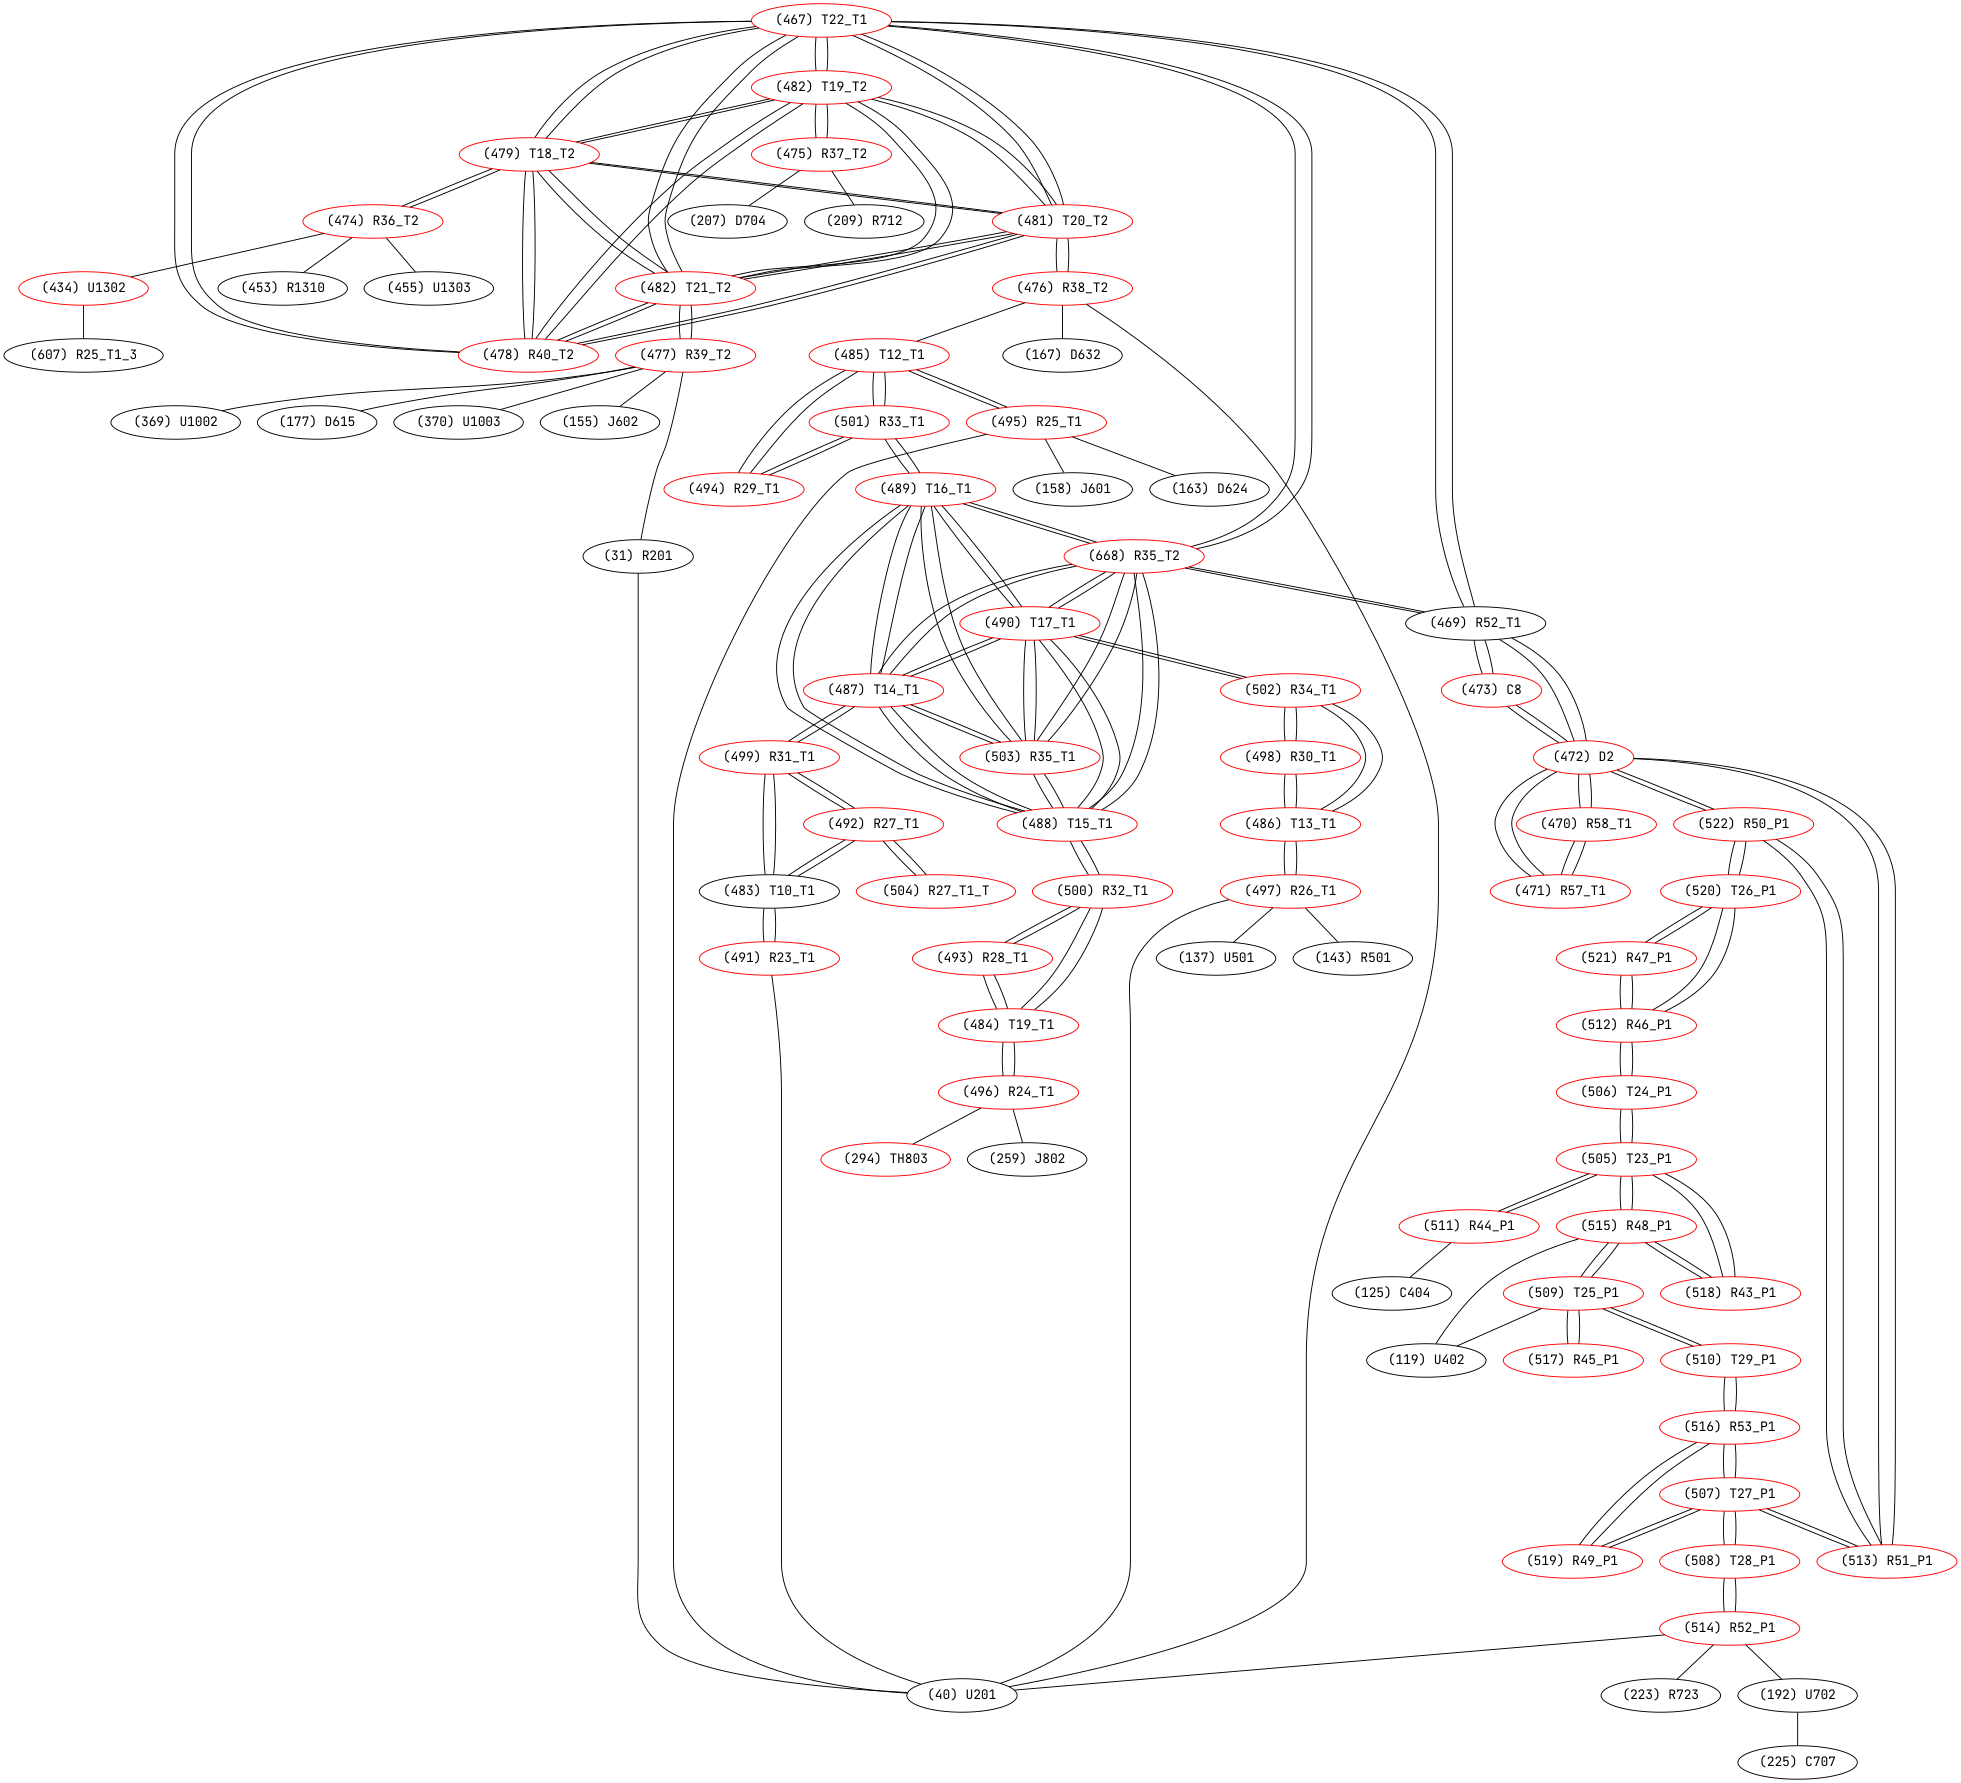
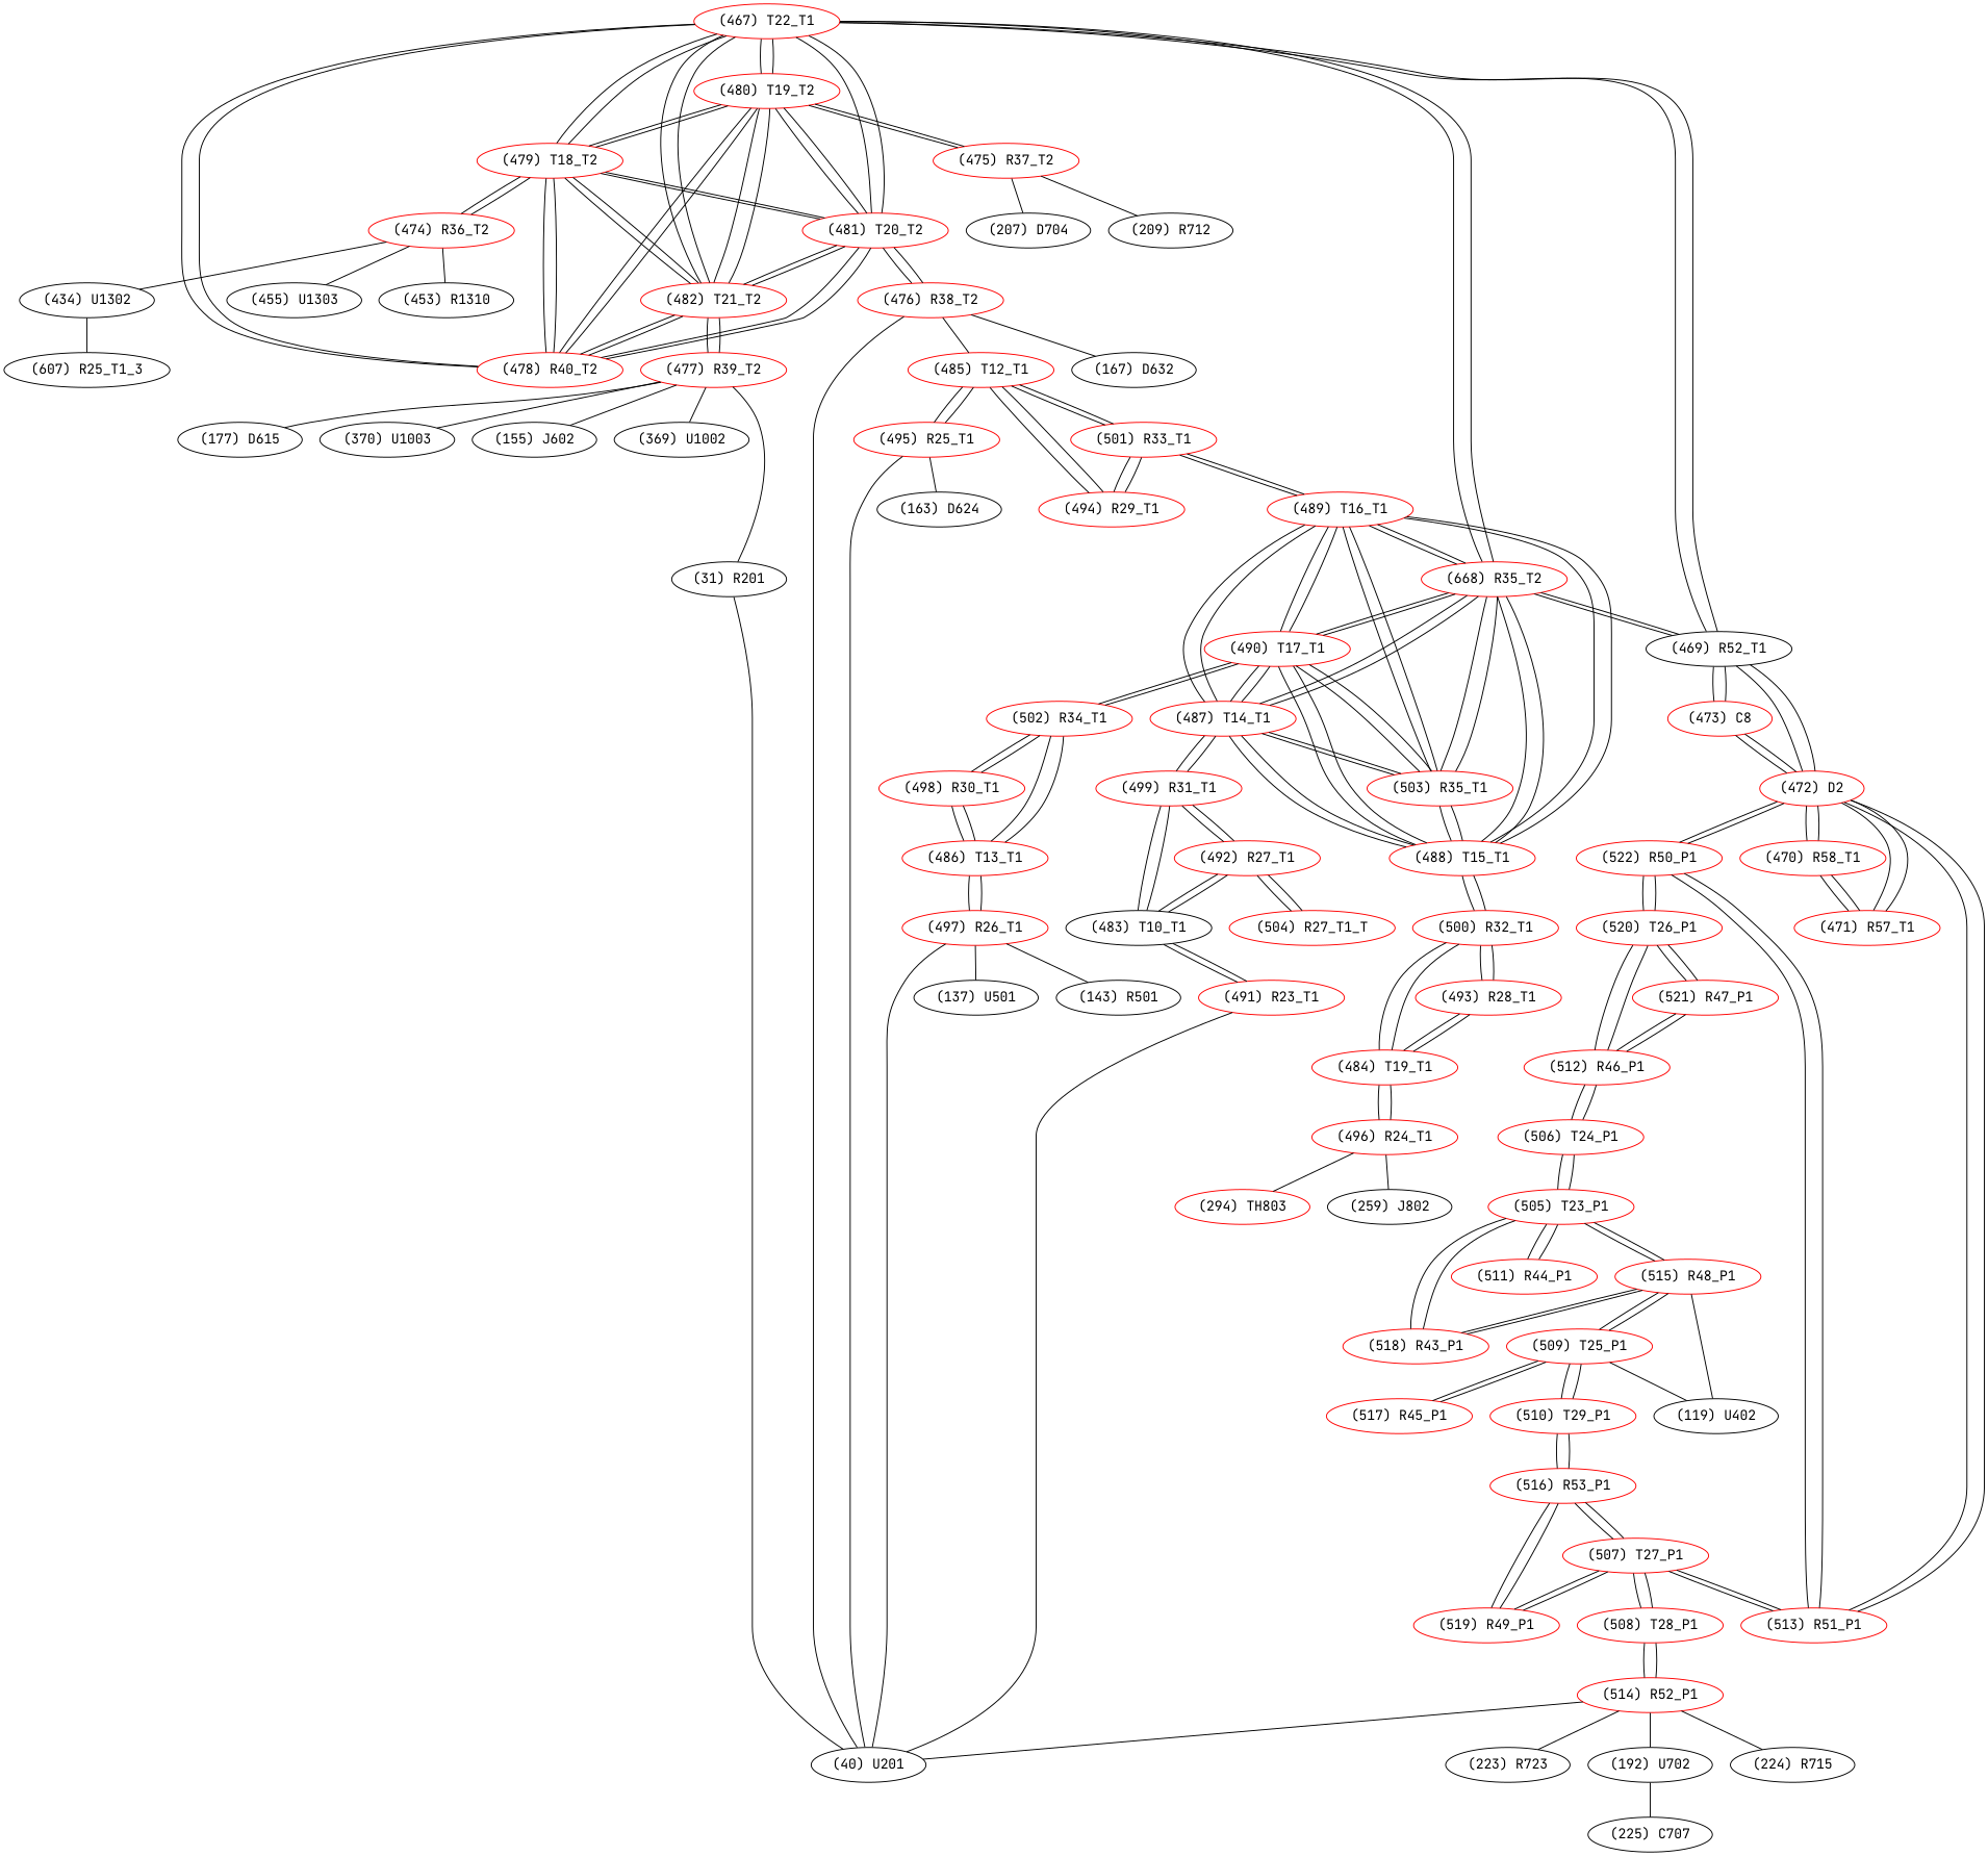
  graph {
    fontname="JetBrains Mono"
    node [color=red fontname="JetBrains Mono"]
    edge [fontname="JetBrains Mono"]
    n1 [label="(467) T22_T1"]
-   n2 [label="(482) T19_T2"]
+   n2 [label="(480) T19_T2"]
    n3 [label="(479) T18_T2"]
    n4 [label="(478) R40_T2"]
    n5 [label="(482) T21_T2"]
    n6 [label="(481) T20_T2"]
    n7 [color=black label="(469) R52_T1"]
    n8 [label="(668) R35_T2"]
    n9 [label="(475) R37_T2"]
    n10 [label="(474) R36_T2"]
    n11 [label="(477) R39_T2"]
    n12 [label="(476) R38_T2"]
    n13 [label="(472) D2"]
    n14 [label="(473) C8"]
    n15 [label="(489) T16_T1"]
    n16 [label="(488) T15_T1"]
    n17 [label="(503) R35_T1"]
    n18 [label="(487) T14_T1"]
    n19 [label="(490) T17_T1"]
    n20 [label="(209) R712" color=""]
    n21 [label="(207) D704" color=""]
    n22 [label="(453) R1310" color=""]
    n23 [label="(455) U1303" color=""]
-   n24 [label="(434) U1302"]
+   n24 [label="(434) U1302" color=""]
    n25 [label="(155) J602" color=""]
    n26 [label="(369) U1002" color=""]
    n27 [label="(177) D615" color=""]
    n28 [label="(370) U1003" color=""]
    n29 [label="(31) R201" color=""]
    n30 [label="(167) D632" color=""]
    n31 [label="(40) U201" color=""]
    n32 [label="(485) T12_T1"]
    n33 [label="(470) R58_T1"]
    n34 [label="(471) R57_T1"]
    n35 [label="(513) R51_P1"]
    n36 [label="(522) R50_P1"]
    n37 [label="(501) R33_T1"]
    n38 [label="(500) R32_T1"]
    n39 [label="(499) R31_T1"]
    n40 [label="(502) R34_T1"]
    n41 [label="(494) R29_T1"]
    n42 [label="(484) T19_T1"]
    n43 [label="(493) R28_T1"]
    n44 [color=black label="(483) T10_T1"]
    n45 [label="(492) R27_T1"]
    n46 [label="(486) T13_T1"]
    n47 [label="(498) R30_T1"]
    n48 [label="(507) T27_P1"]
    n49 [label="(520) T26_P1"]
    n50 [label="(508) T28_P1"]
    n51 [label="(516) R53_P1"]
    n52 [label="(519) R49_P1"]
    n53 [label="(512) R46_P1"]
    n54 [label="(521) R47_P1"]
    n55 [label="(607) R25_T1_3" color=""]
-   n56 [label="(158) J601" color=""]
    n57 [label="(491) R23_T1"]
    n58 [label="(504) R27_T1_T"]
    n59 [label="(496) R24_T1"]
    n60 [label="(259) J802" color=""]
    n61 [label="(294) TH803"]
    n62 [label="(495) R25_T1"]
    n63 [label="(163) D624" color=""]
    n64 [label="(497) R26_T1"]
    n65 [label="(137) U501" color=""]
    n66 [label="(143) R501" color=""]
    n67 [label="(505) T23_P1"]
    n68 [label="(515) R48_P1"]
    n69 [label="(518) R43_P1"]
    n70 [label="(506) T24_P1"]
    n71 [label="(511) R44_P1"]
    n72 [label="(509) T25_P1"]
    n73 [label="(119) U402" color=""]
-   n74 [label="(125) C404" color=""]
    n75 [label="(510) T29_P1"]
    n76 [label="(517) R45_P1"]
    n77 [label="(514) R52_P1"]
    n78 [label="(192) U702" color=""]
+   n79 [label="(224) R715" color=""]
    n80 [label="(223) R723" color=""]
    n81 [label="(225) C707" color=""]
    n1 -- n2
    n1 -- n3
    n1 -- n4
    n1 -- n5
    n1 -- n6
    n1 -- n7
    n1 -- n8
    n2 -- n1
    n2 -- n3
    n2 -- n4
    n2 -- n5
    n2 -- n6
    n2 -- n9
    n3 -- n1
    n3 -- n2
    n3 -- n4
    n3 -- n5
    n3 -- n6
    n3 -- n10
    n4 -- n1
    n4 -- n2
    n4 -- n3
    n4 -- n5
    n4 -- n6
    n5 -- n1
    n5 -- n2
    n5 -- n3
    n5 -- n4
    n5 -- n6
    n5 -- n11
    n6 -- n1
    n6 -- n2
    n6 -- n3
    n6 -- n4
    n6 -- n5
    n6 -- n12
    n7 -- n1
    n7 -- n8
    n7 -- n13
    n7 -- n14
    n8 -- n1
    n8 -- n7
    n8 -- n15
    n8 -- n16
    n8 -- n17
    n8 -- n18
    n8 -- n19
    n9 -- n2
    n9 -- n20
    n9 -- n21
    n10 -- n3
    n10 -- n22
    n10 -- n23
    n10 -- n24
    n11 -- n5
    n11 -- n25
    n11 -- n26
    n11 -- n27
    n11 -- n28
    n11 -- n29
    n12 -- n6
    n12 -- n30
    n12 -- n31
    n12 -- n32
    n13 -- n7
    n13 -- n14
    n13 -- n33
    n13 -- n34
    n13 -- n35
    n13 -- n36
    n14 -- n7
    n14 -- n13
    n15 -- n8
    n15 -- n16
    n15 -- n17
    n15 -- n18
    n15 -- n19
    n15 -- n37
    n16 -- n8
    n16 -- n15
    n16 -- n17
    n16 -- n18
    n16 -- n19
    n16 -- n38
    n17 -- n8
    n17 -- n15
    n17 -- n16
    n17 -- n18
    n17 -- n19
    n18 -- n8
    n18 -- n15
    n18 -- n16
    n18 -- n17
    n18 -- n19
    n18 -- n39
    n19 -- n8
    n19 -- n15
    n19 -- n16
    n19 -- n17
    n19 -- n18
    n19 -- n40
    n24 -- n55
    n29 -- n31
    n32 -- n37
    n32 -- n41
    n32 -- n62
    n33 -- n13
    n33 -- n34
    n34 -- n13
    n34 -- n33
    n35 -- n13
    n35 -- n36
    n35 -- n48
    n36 -- n13
    n36 -- n35
    n36 -- n49
    n37 -- n15
    n37 -- n32
    n37 -- n41
    n38 -- n16
    n38 -- n42
    n38 -- n43
    n39 -- n18
    n39 -- n44
    n39 -- n45
    n40 -- n19
    n40 -- n46
    n40 -- n47
    n41 -- n32
    n41 -- n37
    n42 -- n38
    n42 -- n43
    n42 -- n59
    n43 -- n38
    n43 -- n42
    n44 -- n39
    n44 -- n45
    n44 -- n57
    n45 -- n39
    n45 -- n44
    n45 -- n58
    n46 -- n40
    n46 -- n47
    n46 -- n64
    n47 -- n40
    n47 -- n46
    n48 -- n35
    n48 -- n50
    n48 -- n51
    n48 -- n52
    n49 -- n36
    n49 -- n53
    n49 -- n54
    n50 -- n48
    n50 -- n77
    n51 -- n48
    n51 -- n52
    n51 -- n75
    n52 -- n48
    n52 -- n51
    n53 -- n49
    n53 -- n54
    n53 -- n70
    n54 -- n49
    n54 -- n53
    n57 -- n31
    n57 -- n44
    n58 -- n45
    n59 -- n42
    n59 -- n60
    n59 -- n61
    n62 -- n31
    n62 -- n32
-   n62 -- n56
    n62 -- n63
    n64 -- n31
    n64 -- n46
    n64 -- n65
    n64 -- n66
    n67 -- n68
    n67 -- n69
    n67 -- n70
    n67 -- n71
    n68 -- n67
    n68 -- n69
    n68 -- n72
    n68 -- n73
    n69 -- n67
    n69 -- n68
    n70 -- n53
    n70 -- n67
    n71 -- n67
-   n71 -- n74
    n72 -- n68
    n72 -- n73
    n72 -- n75
    n72 -- n76
    n75 -- n51
    n75 -- n72
    n76 -- n72
    n77 -- n31
    n77 -- n50
    n77 -- n78
+   n77 -- n79
    n77 -- n80
    n78 -- n81
  }
